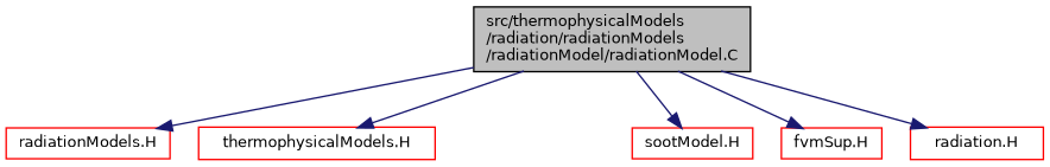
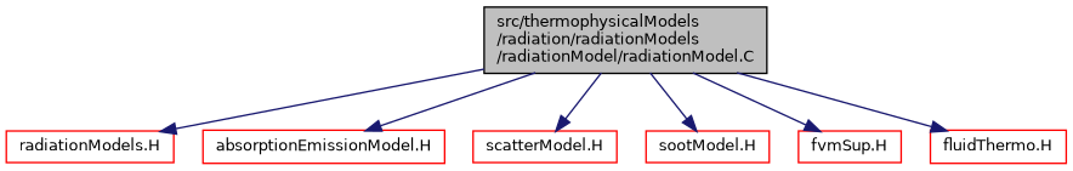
  digraph {
    node [color=red fontname=Helvetica fontsize=10 shape=record]
    edge [color=midnightblue fontname=Helvetica fontsize=10 labelfontname=Helvetica labelfontsize=10 style=solid]
    n1 [color=black fillcolor=grey75 fontcolor=black height=0.2 label="src/thermophysicalModels\l/radiation/radiationModels\l/radiationModel/radiationModel.C" style=filled width=0.4]
    n2 [height=0.2 label="radiationModels.H" width=0.4]
-   n3 [height=0.2 label="thermophysicalModels.H" width=0.4]
+   n3 [height=0.2 label="absorptionEmissionModel.H" width=0.4]
+   n4 [height=0.2 label="scatterModel.H" width=0.4]
    n5 [height=0.2 label="sootModel.H" width=0.4]
    n6 [height=0.2 label="fvmSup.H" width=0.4]
-   n7 [height=0.2 label="radiation.H" width=0.4]
+   n7 [height=0.2 label="fluidThermo.H" width=0.4]
    n1 -> n2
    n1 -> n3
+   n1 -> n4
    n1 -> n5
    n1 -> n6
    n1 -> n7
  }
